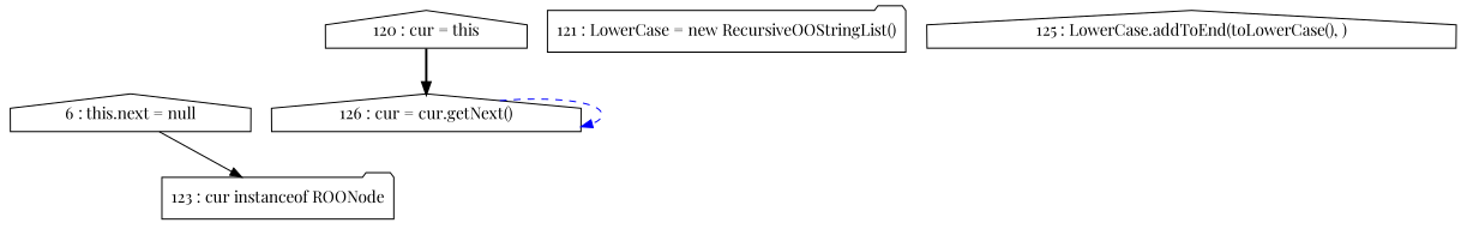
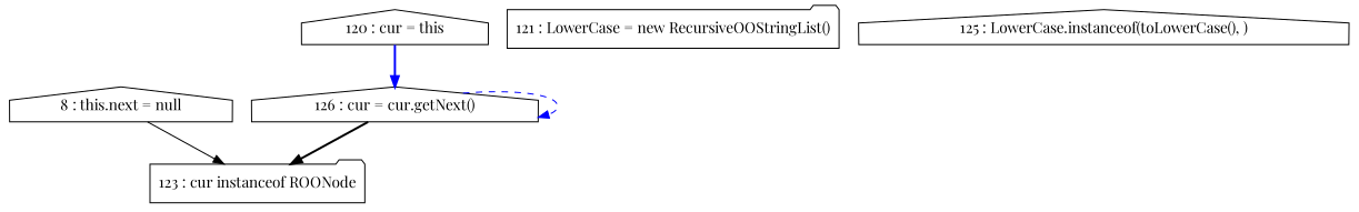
  digraph {
    fontname="Playfair Display"
    node [fontname="Playfair Display" shape=house]
    edge [color=black fontname="Playfair Display" style=bold]
    "123 : cur instanceof ROONode" [shape=folder]
-   "6 : this.next = null"
+   "6 : this.next = null" [label="8 : this.next = null"]
    "120 : cur = this"
    "126 : cur = cur.getNext()"
    "121 : LowerCase = new RecursiveOOStringList()" [shape=folder]
-   "125 : LowerCase.addToEnd(toLowerCase(), )"
+   "125 : LowerCase.addToEnd(toLowerCase(), )" [label="125 : LowerCase.instanceof(toLowerCase(), )"]
    "6 : this.next = null" -> "123 : cur instanceof ROONode" [style=solid]
-   "120 : cur = this" -> "126 : cur = cur.getNext()"
+   "120 : cur = this" -> "126 : cur = cur.getNext()" [color=blue]
+   "126 : cur = cur.getNext()" -> "123 : cur instanceof ROONode"
    "126 : cur = cur.getNext()" -> "126 : cur = cur.getNext()" [color=blue style=dashed]
  }
